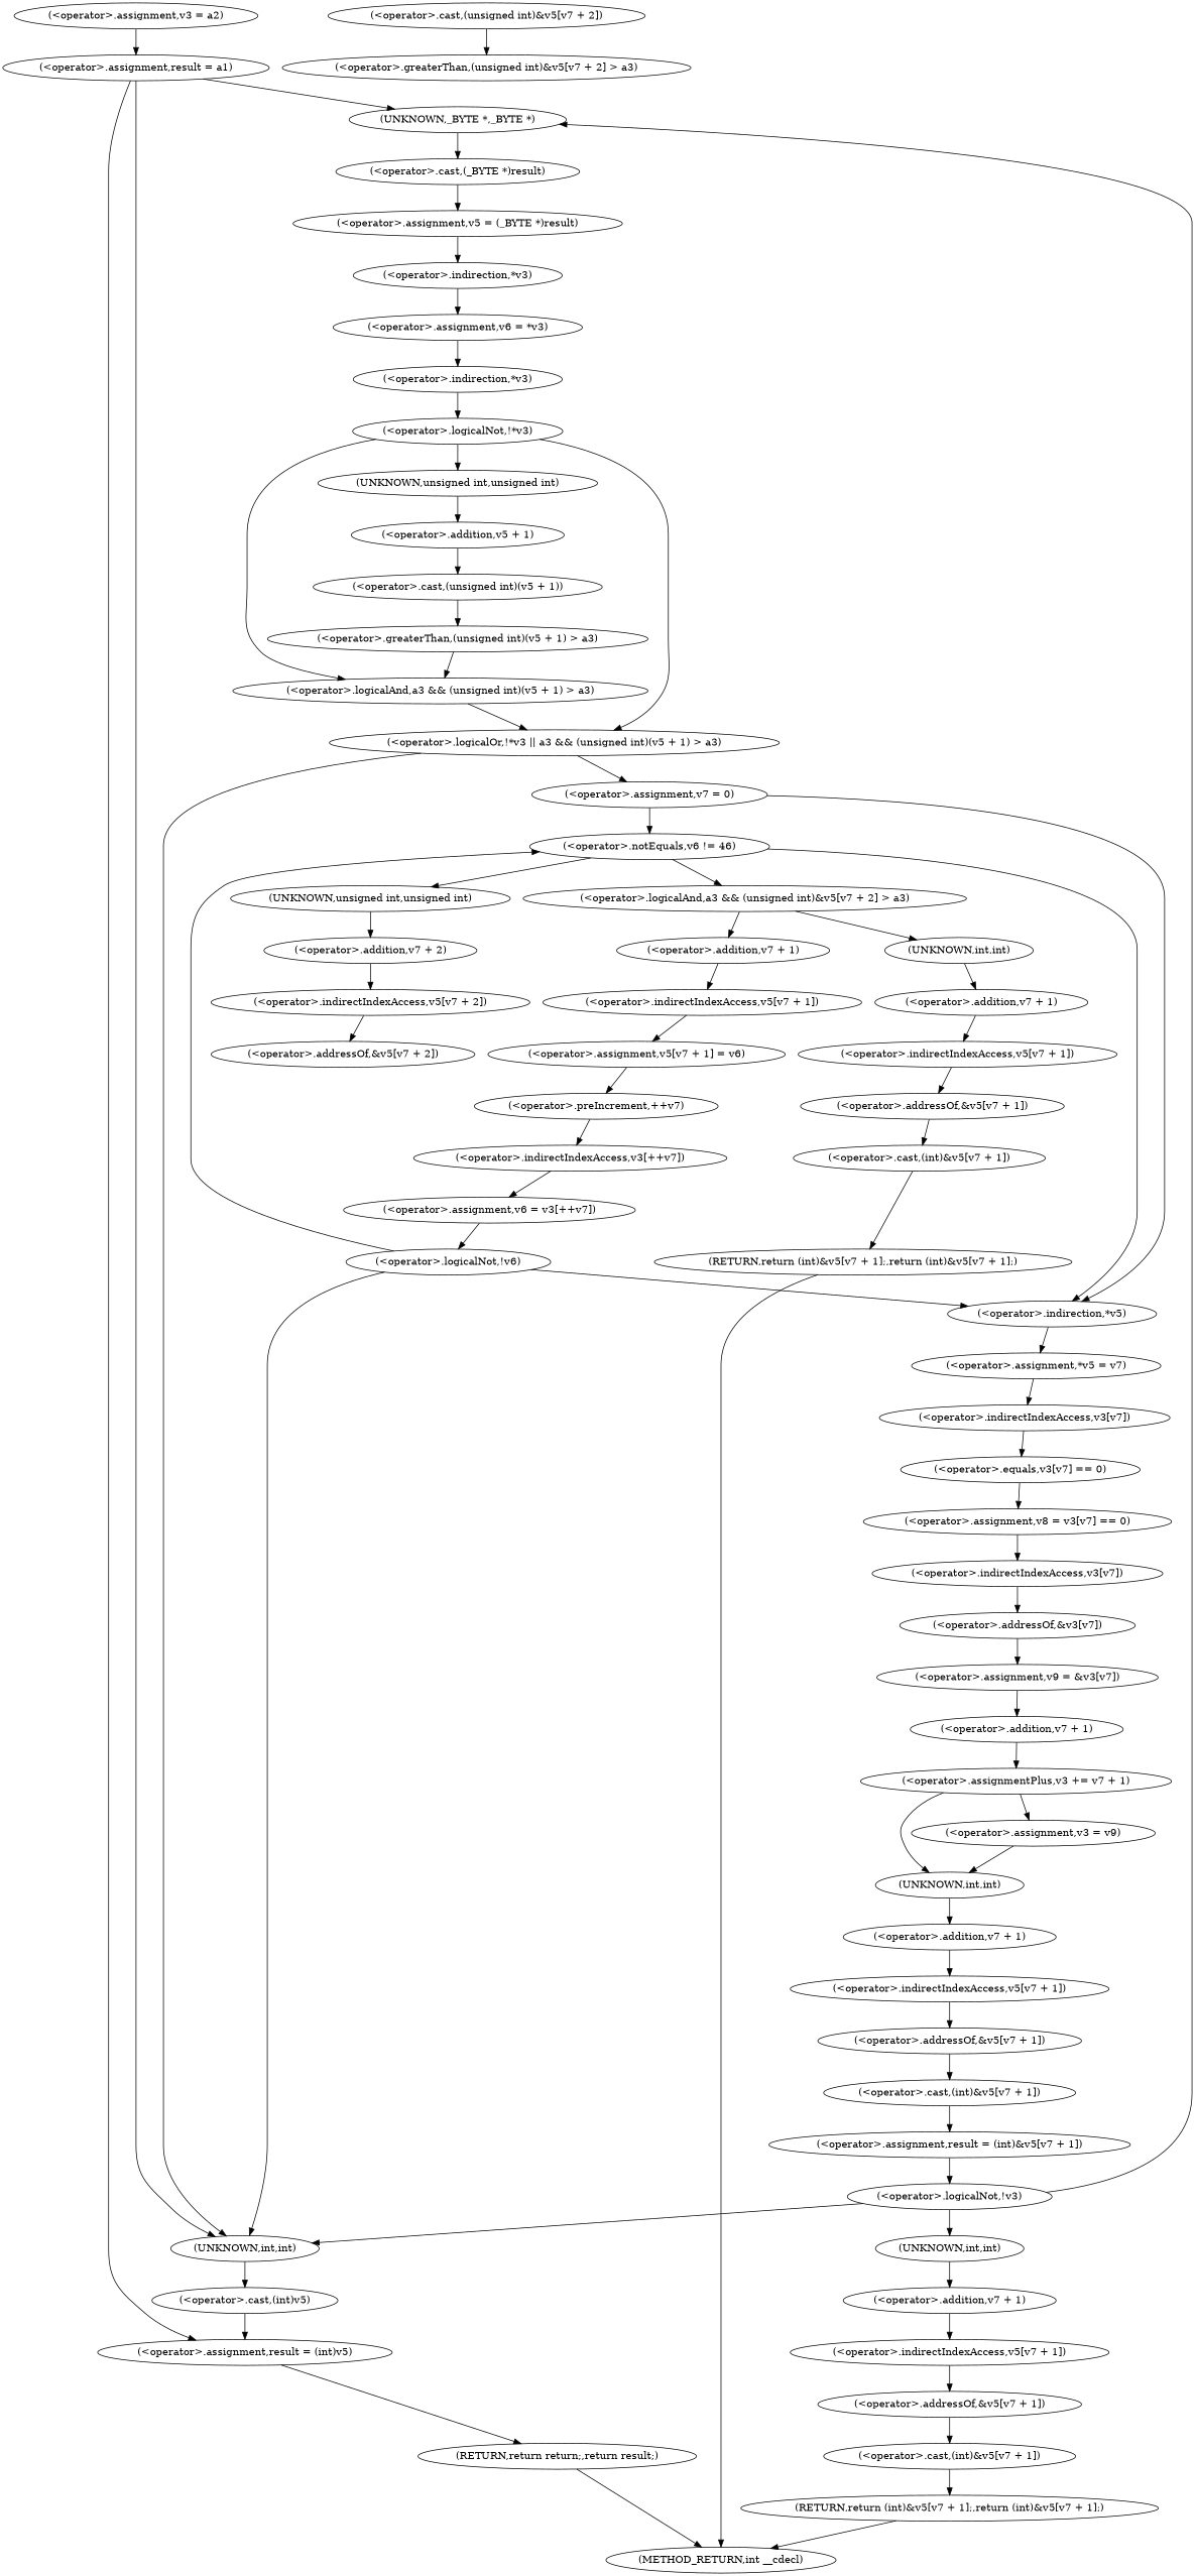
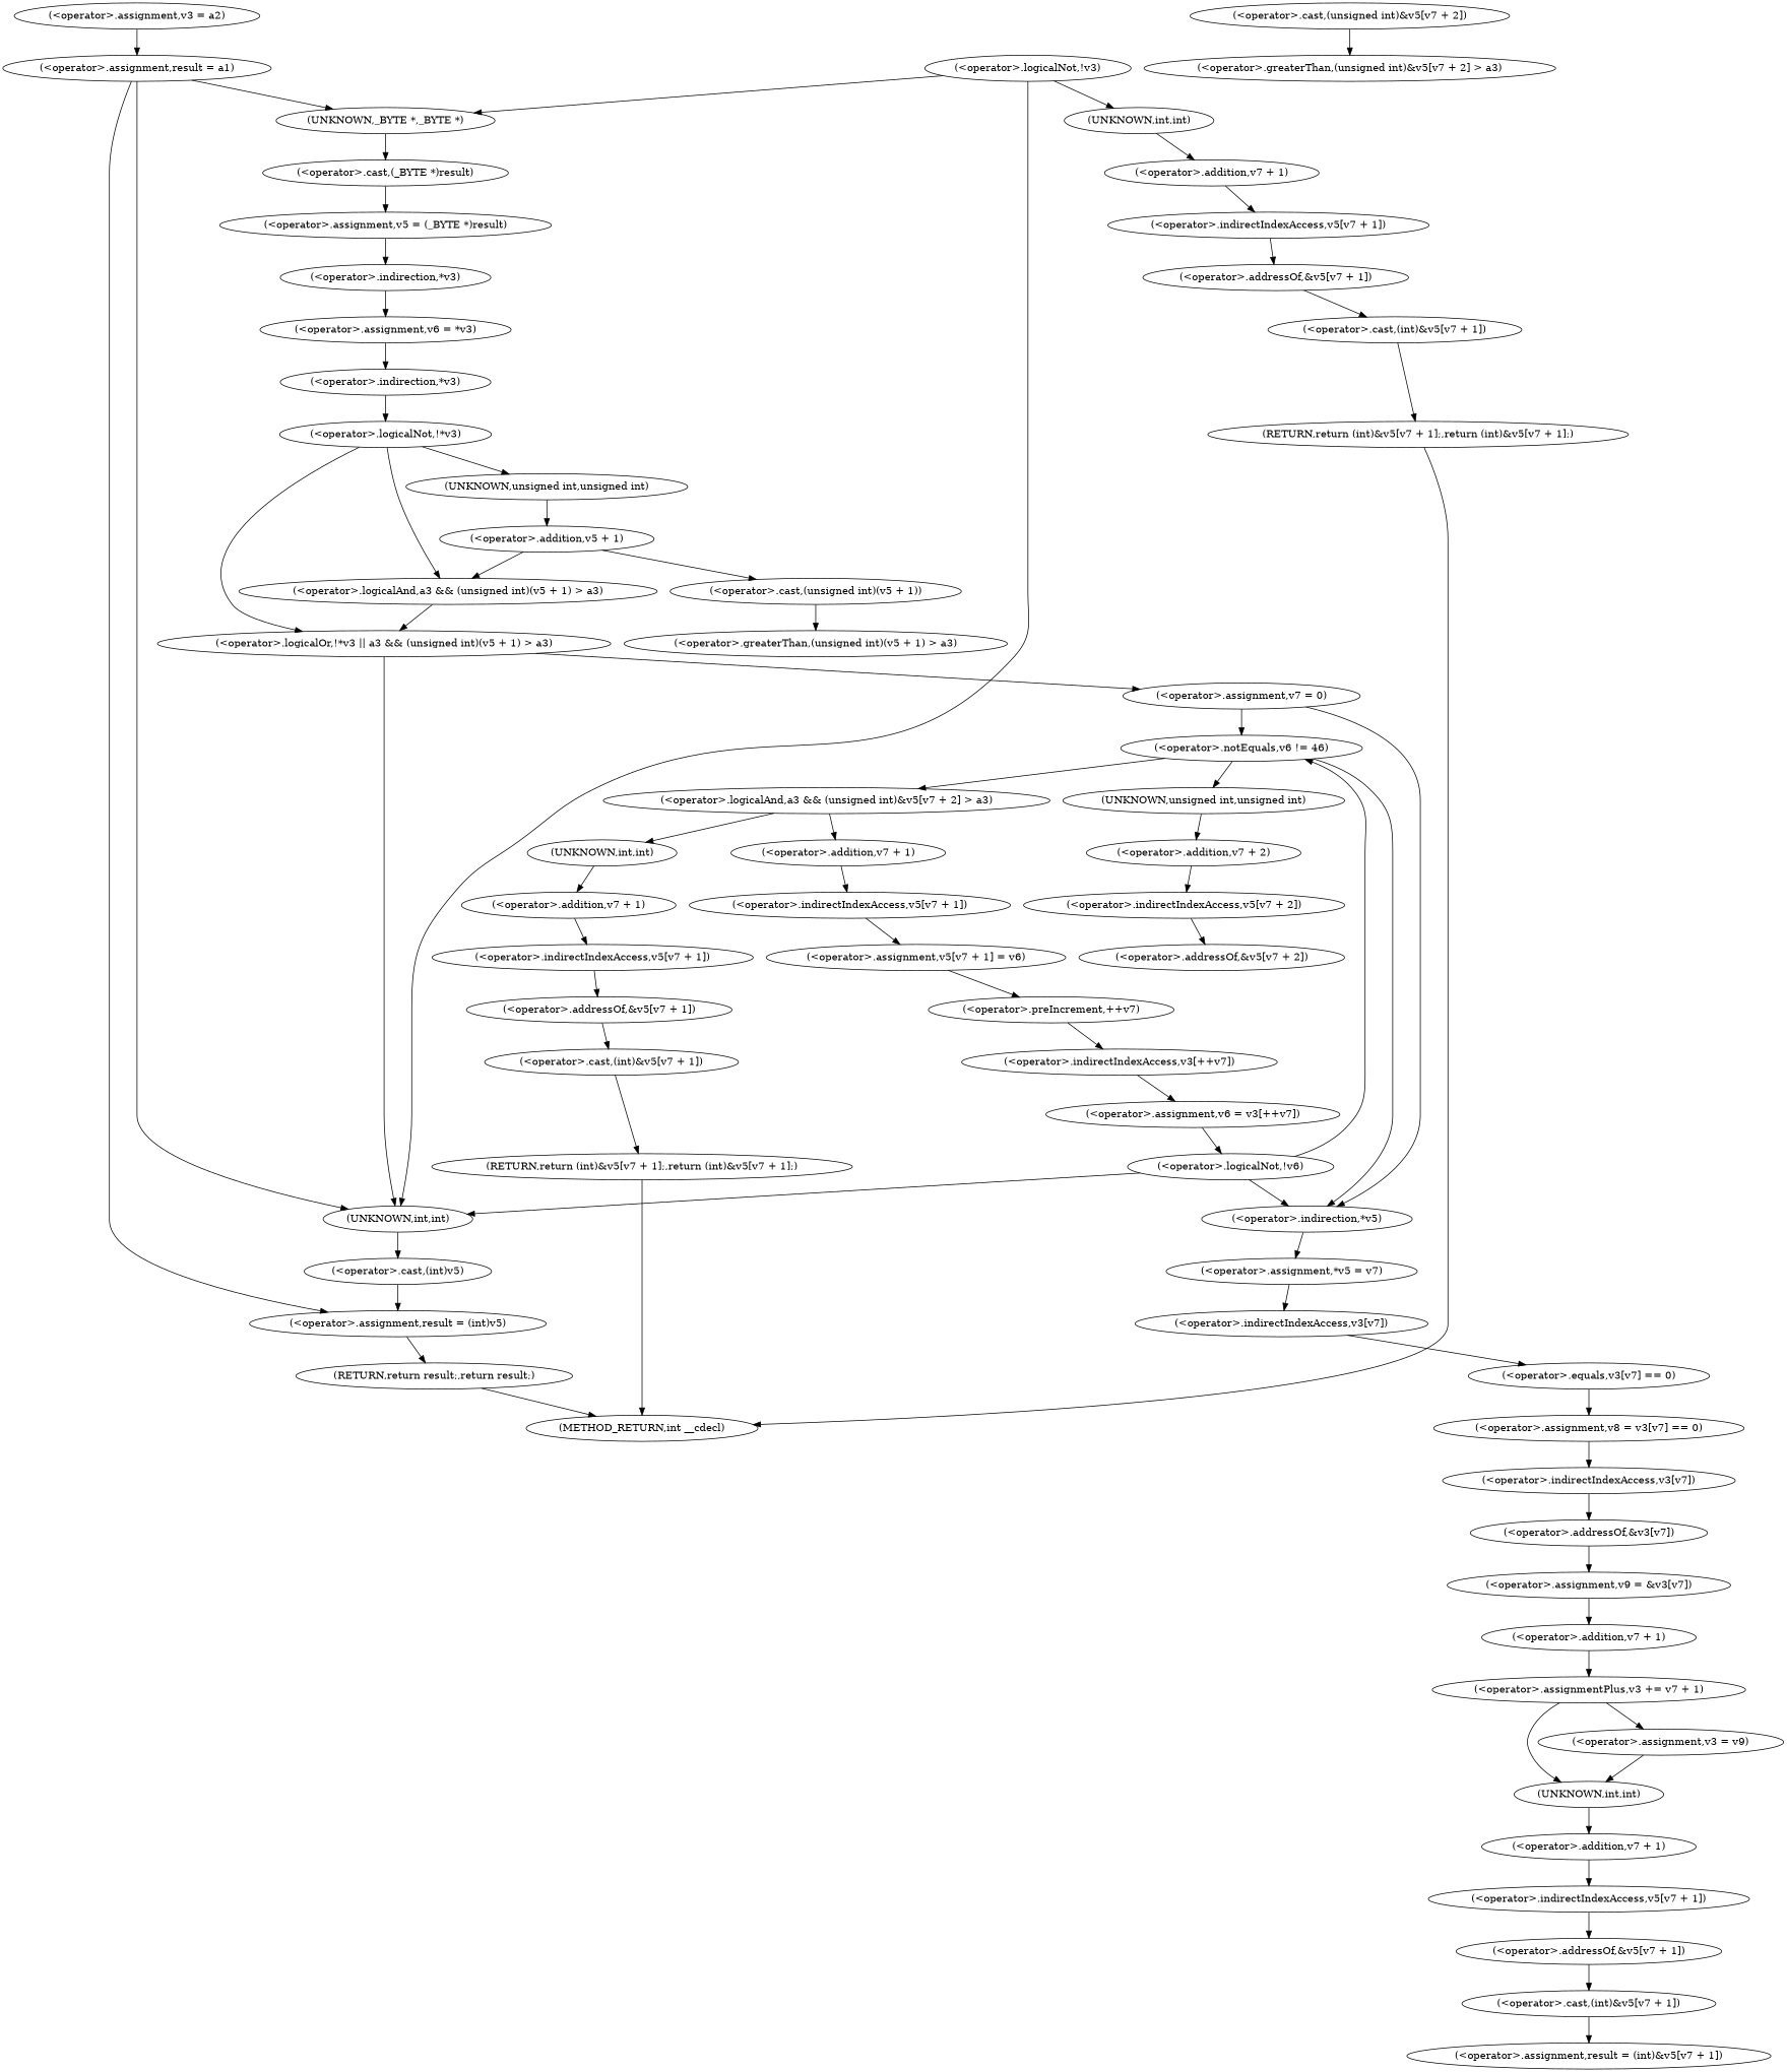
  digraph {
    n1 [label="(<operator>.assignment,v3 = a2)"]
    n2 [label="(<operator>.assignment,result = a1)"]
    n3 [label="(UNKNOWN,_BYTE *,_BYTE *)"]
    n4 [label="(UNKNOWN,int,int)"]
    n5 [label="(<operator>.assignment,result = (int)v5)"]
    n6 [label="(<operator>.cast,(_BYTE *)result)"]
    n7 [label="(<operator>.cast,(int)v5)"]
-   n8 [label="(RETURN,return return;,return result;)"]
+   n8 [label="(RETURN,return result;,return result;)"]
    n9 [label="(METHOD_RETURN,int __cdecl)"]
    n10 [label="(<operator>.assignment,v5 = (_BYTE *)result)"]
    n11 [label="(<operator>.indirection,*v3)"]
    n12 [label="(<operator>.assignment,v6 = *v3)"]
    n13 [label="(<operator>.indirection,*v3)"]
    n14 [label="(<operator>.logicalNot,!*v3)"]
    n15 [label="(<operator>.logicalOr,!*v3 || a3 && (unsigned int)(v5 + 1) > a3)"]
    n16 [label="(<operator>.assignment,v7 = 0)"]
    n17 [label="(<operator>.notEquals,v6 != 46)"]
    n18 [label="(<operator>.indirection,*v5)"]
    n19 [label="(<operator>.logicalAnd,a3 && (unsigned int)(v5 + 1) > a3)"]
    n20 [label="(UNKNOWN,unsigned int,unsigned int)"]
    n21 [label="(<operator>.addition,v5 + 1)"]
    n22 [label="(<operator>.greaterThan,(unsigned int)(v5 + 1) > a3)"]
    n23 [label="(<operator>.cast,(unsigned int)(v5 + 1))"]
    n24 [label="(<operator>.logicalAnd,a3 && (unsigned int)&v5[v7 + 2] > a3)"]
    n25 [label="(UNKNOWN,unsigned int,unsigned int)"]
    n26 [label="(<operator>.assignment,*v5 = v7)"]
    n27 [label="(UNKNOWN,int,int)"]
    n28 [label="(<operator>.addition,v7 + 1)"]
    n29 [label="(<operator>.addition,v7 + 2)"]
    n30 [label="(<operator>.addition,v7 + 1)"]
    n31 [label="(<operator>.indirectIndexAccess,v5[v7 + 1])"]
    n32 [label="(<operator>.greaterThan,(unsigned int)&v5[v7 + 2] > a3)"]
    n33 [label="(<operator>.cast,(unsigned int)&v5[v7 + 2])"]
    n34 [label="(<operator>.indirectIndexAccess,v5[v7 + 2])"]
    n35 [label="(<operator>.addressOf,&v5[v7 + 2])"]
    n36 [label="(RETURN,return (int)&v5[v7 + 1];,return (int)&v5[v7 + 1];)"]
    n37 [label="(<operator>.cast,(int)&v5[v7 + 1])"]
    n38 [label="(<operator>.indirectIndexAccess,v5[v7 + 1])"]
    n39 [label="(<operator>.addressOf,&v5[v7 + 1])"]
    n40 [label="(<operator>.assignment,v5[v7 + 1] = v6)"]
    n41 [label="(<operator>.preIncrement,++v7)"]
    n42 [label="(<operator>.indirectIndexAccess,v3[++v7])"]
    n43 [label="(<operator>.assignment,v6 = v3[++v7])"]
    n44 [label="(<operator>.logicalNot,!v6)"]
    n45 [label="(<operator>.indirectIndexAccess,v3[v7])"]
    n46 [label="(<operator>.equals,v3[v7] == 0)"]
    n47 [label="(<operator>.assignment,v8 = v3[v7] == 0)"]
    n48 [label="(<operator>.indirectIndexAccess,v3[v7])"]
    n49 [label="(<operator>.addressOf,&v3[v7])"]
    n50 [label="(<operator>.assignment,v9 = &v3[v7])"]
    n51 [label="(<operator>.addition,v7 + 1)"]
    n52 [label="(<operator>.assignmentPlus,v3 += v7 + 1)"]
    n53 [label="(<operator>.assignment,v3 = v9)"]
    n54 [label="(UNKNOWN,int,int)"]
    n55 [label="(<operator>.addition,v7 + 1)"]
    n56 [label="(<operator>.assignment,result = (int)&v5[v7 + 1])"]
    n57 [label="(<operator>.logicalNot,!v3)"]
    n58 [label="(UNKNOWN,int,int)"]
    n59 [label="(<operator>.cast,(int)&v5[v7 + 1])"]
    n60 [label="(<operator>.indirectIndexAccess,v5[v7 + 1])"]
    n61 [label="(<operator>.addressOf,&v5[v7 + 1])"]
    n62 [label="(<operator>.addition,v7 + 1)"]
    n63 [label="(RETURN,return (int)&v5[v7 + 1];,return (int)&v5[v7 + 1];)"]
    n64 [label="(<operator>.cast,(int)&v5[v7 + 1])"]
    n65 [label="(<operator>.indirectIndexAccess,v5[v7 + 1])"]
    n66 [label="(<operator>.addressOf,&v5[v7 + 1])"]
    n1 -> n2
    n2 -> n3
    n2 -> n4
    n2 -> n5
    n3 -> n6
    n4 -> n7
    n5 -> n8
    n6 -> n10
    n7 -> n5
    n8 -> n9
    n10 -> n11
    n11 -> n12
    n12 -> n13
    n13 -> n14
    n14 -> n15
    n14 -> n19
    n14 -> n20
    n15 -> n4
    n15 -> n16
    n16 -> n17
    n16 -> n18
    n17 -> n18
    n17 -> n24
    n17 -> n25
    n18 -> n26
    n19 -> n15
    n20 -> n21
    n21 -> n23
-   n22 -> n19
+   n21 -> n19
    n23 -> n22
    n24 -> n27
    n24 -> n28
    n25 -> n29
    n26 -> n45
    n27 -> n30
    n28 -> n31
    n29 -> n34
    n30 -> n38
    n31 -> n40
    n33 -> n32
    n34 -> n35
    n36 -> n9
    n37 -> n36
    n38 -> n39
    n39 -> n37
    n40 -> n41
    n41 -> n42
    n42 -> n43
    n43 -> n44
    n44 -> n4
    n44 -> n17
    n44 -> n18
    n45 -> n46
    n46 -> n47
    n47 -> n48
    n48 -> n49
    n49 -> n50
    n50 -> n51
    n51 -> n52
    n52 -> n53
    n52 -> n54
    n53 -> n54
    n54 -> n55
    n55 -> n60
-   n56 -> n57
    n57 -> n3
    n57 -> n4
    n57 -> n58
    n58 -> n62
    n59 -> n56
    n60 -> n61
    n61 -> n59
    n62 -> n65
    n63 -> n9
    n64 -> n63
    n65 -> n66
    n66 -> n64
  }
